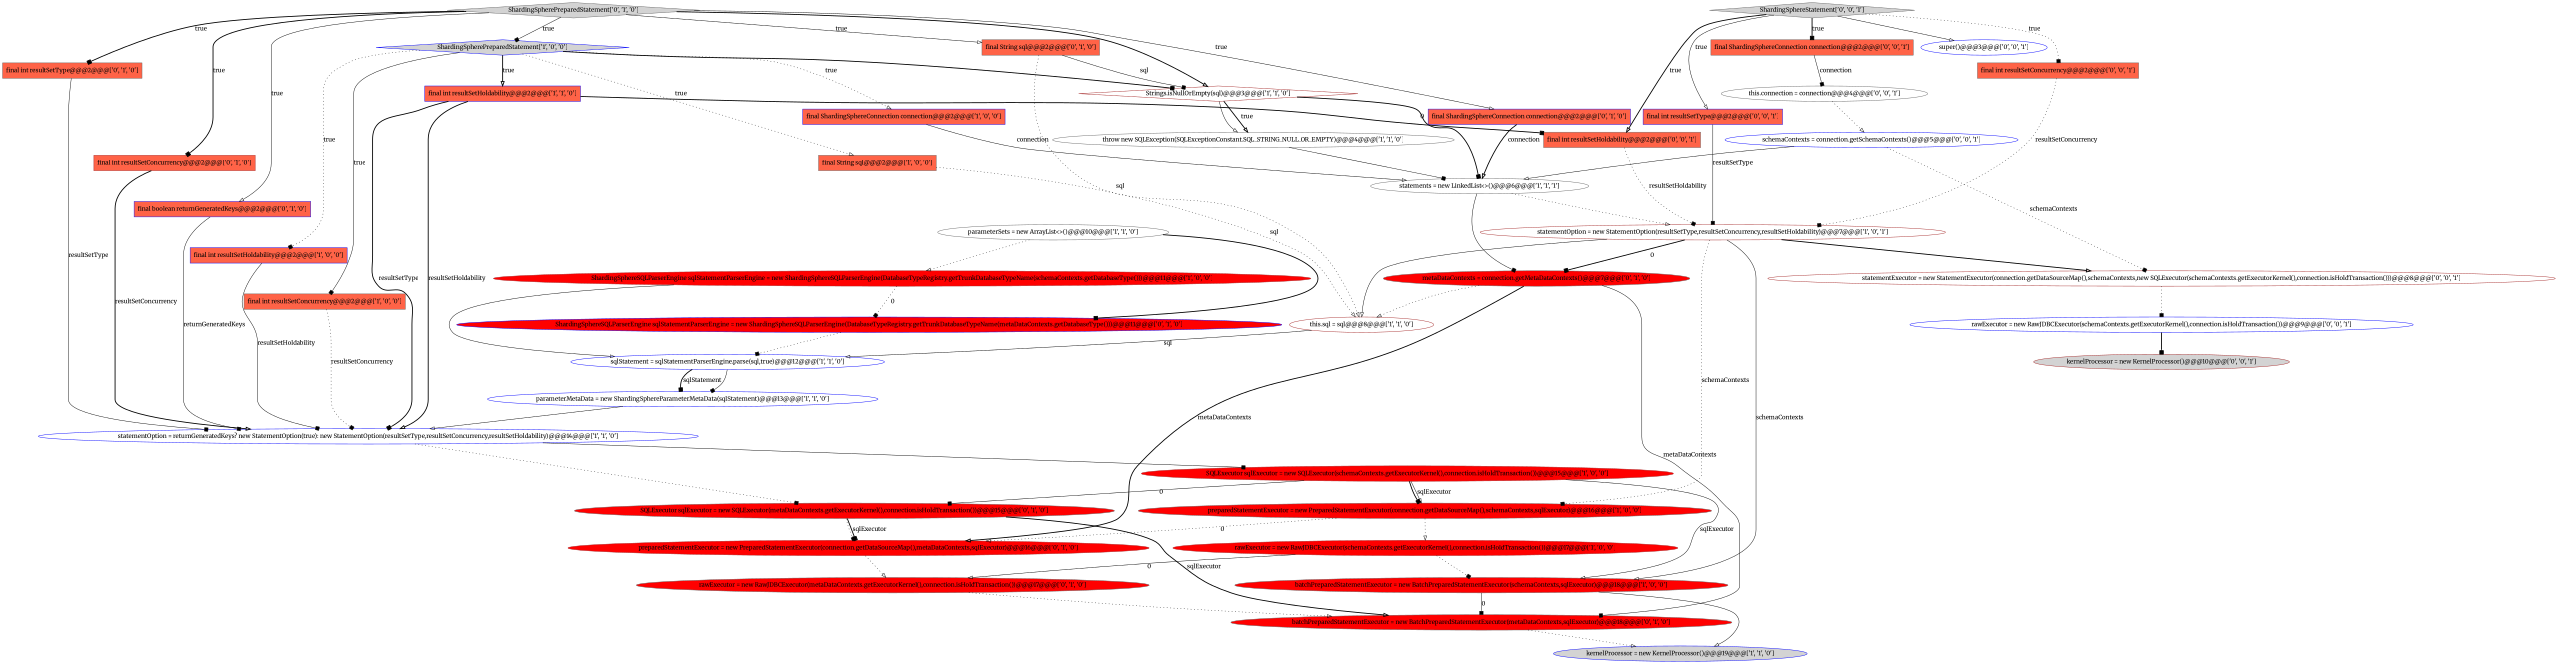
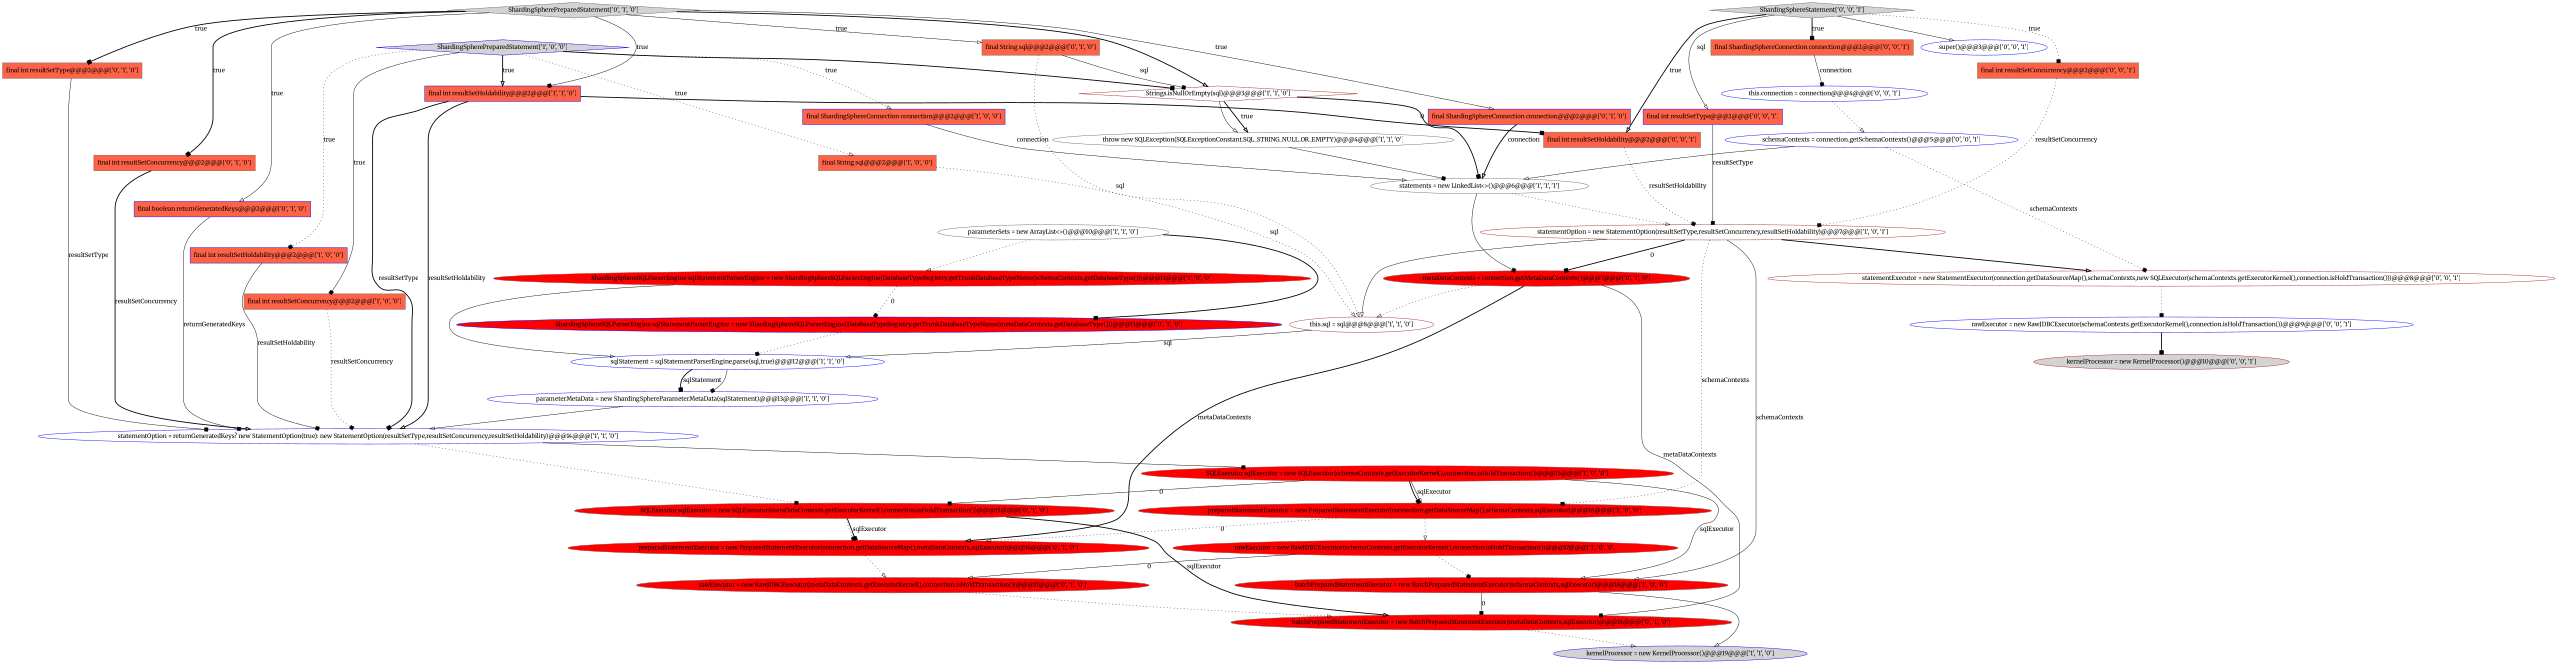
  digraph {
    fontname=Merriweather
    node [color=gray40 fillcolor=white fontname=Merriweather shape=ellipse style=filled]
    edge [arrowhead=box fontname=Merriweather style=solid]
    n1 [label="parameterSets = new ArrayList<>()@@@10@@@['1', '1', '0']"]
    n2 [color=blue fillcolor=red label="ShardingSphereSQLParserEngine sqlStatementParserEngine = new ShardingSphereSQLParserEngine(DatabaseTypeRegistry.getTrunkDatabaseTypeName(metaDataContexts.getDatabaseType()))@@@11@@@['0', '1', '0']"]
    n3 [color=brown fillcolor=red label="ShardingSphereSQLParserEngine sqlStatementParserEngine = new ShardingSphereSQLParserEngine(DatabaseTypeRegistry.getTrunkDatabaseTypeName(schemaContexts.getDatabaseType()))@@@11@@@['1', '0', '0']"]
    n4 [color=brown label="statementOption = new StatementOption(resultSetType,resultSetConcurrency,resultSetHoldability)@@@7@@@['1', '0', '1']"]
    n5 [fillcolor=red label="batchPreparedStatementExecutor = new BatchPreparedStatementExecutor(schemaContexts,sqlExecutor)@@@18@@@['1', '0', '0']"]
    n6 [fillcolor=red label="preparedStatementExecutor = new PreparedStatementExecutor(connection.getDataSourceMap(),schemaContexts,sqlExecutor)@@@16@@@['1', '0', '0']"]
    n7 [color=brown label="statementExecutor = new StatementExecutor(connection.getDataSourceMap(),schemaContexts,new SQLExecutor(schemaContexts.getExecutorKernel(),connection.isHoldTransaction()))@@@8@@@['0', '0', '1']"]
    n8 [fillcolor=red label="metaDataContexts = connection.getMetaDataContexts()@@@7@@@['0', '1', '0']"]
    n9 [color=brown label="this.sql = sql@@@8@@@['1', '1', '0']"]
    n10 [fillcolor=tomato label="final int resultSetType@@@2@@@['0', '1', '0']" shape=box]
    n11 [color=blue label="statementOption = returnGeneratedKeys? new StatementOption(true): new StatementOption(resultSetType,resultSetConcurrency,resultSetHoldability)@@@14@@@['1', '1', '0']"]
    n12 [color=brown fillcolor=red label="SQLExecutor sqlExecutor = new SQLExecutor(schemaContexts.getExecutorKernel(),connection.isHoldTransaction())@@@15@@@['1', '0', '0']"]
    n13 [fillcolor=red label="SQLExecutor sqlExecutor = new SQLExecutor(metaDataContexts.getExecutorKernel(),connection.isHoldTransaction())@@@15@@@['0', '1', '0']"]
    n14 [color=blue fillcolor=lightgray label="kernelProcessor = new KernelProcessor()@@@19@@@['1', '1', '0']"]
    n15 [fillcolor=red label="batchPreparedStatementExecutor = new BatchPreparedStatementExecutor(metaDataContexts,sqlExecutor)@@@18@@@['0', '1', '0']"]
    n16 [color=brown fillcolor=red label="preparedStatementExecutor = new PreparedStatementExecutor(connection.getDataSourceMap(),metaDataContexts,sqlExecutor)@@@16@@@['0', '1', '0']"]
    n17 [color=brown fillcolor=red label="rawExecutor = new RawJDBCExecutor(schemaContexts.getExecutorKernel(),connection.isHoldTransaction())@@@17@@@['1', '0', '0']"]
    n18 [fillcolor=tomato label="final ShardingSphereConnection connection@@@2@@@['0', '0', '1']" shape=box]
-   n19 [label="this.connection = connection@@@4@@@['0', '0', '1']"]
+   n19 [color=blue label="this.connection = connection@@@4@@@['0', '0', '1']"]
    n20 [color=blue label="schemaContexts = connection.getSchemaContexts()@@@5@@@['0', '0', '1']"]
    n21 [label="statements = new LinkedList<>()@@@6@@@['1', '1', '1']"]
    n22 [color=blue label="rawExecutor = new RawJDBCExecutor(schemaContexts.getExecutorKernel(),connection.isHoldTransaction())@@@9@@@['0', '0', '1']"]
    n23 [color=blue label="sqlStatement = sqlStatementParserEngine.parse(sql,true)@@@12@@@['1', '1', '0']"]
    n24 [color=blue label="parameterMetaData = new ShardingSphereParameterMetaData(sqlStatement)@@@13@@@['1', '1', '0']"]
    n25 [color=brown label="Strings.isNullOrEmpty(sql)@@@3@@@['1', '1', '0']" shape=diamond]
    n26 [label="throw new SQLException(SQLExceptionConstant.SQL_STRING_NULL_OR_EMPTY)@@@4@@@['1', '1', '0']"]
    n27 [color=blue fillcolor=tomato label="final ShardingSphereConnection connection@@@2@@@['0', '1', '0']" shape=box]
    n28 [color=brown fillcolor=tomato label="final int resultSetConcurrency@@@2@@@['0', '1', '0']" shape=box]
    n29 [color=blue fillcolor=tomato label="final boolean returnGeneratedKeys@@@2@@@['0', '1', '0']" shape=box]
    n30 [color=brown fillcolor=lightgray label="kernelProcessor = new KernelProcessor()@@@10@@@['0', '0', '1']"]
    n31 [fillcolor=red label="rawExecutor = new RawJDBCExecutor(metaDataContexts.getExecutorKernel(),connection.isHoldTransaction())@@@17@@@['0', '1', '0']"]
    n32 [color=blue fillcolor=tomato label="final int resultSetHoldability@@@2@@@['1', '0', '0']" shape=box]
    n33 [fillcolor=tomato label="final int resultSetConcurrency@@@2@@@['0', '0', '1']" shape=box]
    n34 [fillcolor=tomato label="final String sql@@@2@@@['1', '0', '0']" shape=box]
    n35 [fillcolor=tomato label="final int resultSetHoldability@@@2@@@['0', '0', '1']" shape=box]
    n36 [fillcolor=lightgray label="ShardingSphereStatement['0', '0', '1']" shape=diamond]
    n37 [color=blue fillcolor=tomato label="final int resultSetType@@@2@@@['0', '0', '1']" shape=box]
    n38 [color=blue label="super()@@@3@@@['0', '0', '1']"]
    n39 [color=blue fillcolor=tomato label="final int resultSetHoldability@@@2@@@['1', '1', '0']" shape=box]
    n40 [fillcolor=tomato label="final String sql@@@2@@@['0', '1', '0']" shape=box]
    n41 [color=blue fillcolor=tomato label="final ShardingSphereConnection connection@@@2@@@['1', '0', '0']" shape=box]
    n42 [fillcolor=tomato label="final int resultSetConcurrency@@@2@@@['1', '0', '0']" shape=box]
    n43 [color=blue fillcolor=lightgray label="ShardingSpherePreparedStatement['1', '0', '0']" shape=diamond]
    n44 [fillcolor=lightgray label="ShardingSpherePreparedStatement['0', '1', '0']" shape=diamond]
    n1 -> n2 [style=bold]
    n1 -> n3 [arrowhead=onormal style=dotted]
    n2 -> n23 [style=dotted]
    n3 -> n2 [label=0 style=dotted]
    n3 -> n23 [arrowhead=onormal]
    n4 -> n5 [arrowhead=onormal label=schemaContexts]
    n4 -> n6 [label=schemaContexts style=dotted]
    n4 -> n7 [arrowhead=onormal style=bold]
    n4 -> n8 [label=0 style=bold]
    n4 -> n9 [arrowhead=onormal]
    n5 -> n14 [arrowhead=onormal]
    n5 -> n15 [label=0]
    n6 -> n16 [arrowhead=onormal label=0 style=dotted]
    n6 -> n17 [arrowhead=onormal style=dotted]
    n7 -> n22 [style=dotted]
    n8 -> n9 [arrowhead=onormal style=dotted]
    n8 -> n15 [label=metaDataContexts]
    n8 -> n16 [arrowhead=onormal label=metaDataContexts style=bold]
    n9 -> n23 [arrowhead=onormal label=sql]
    n10 -> n11 [label=resultSetType]
    n11 -> n12
    n11 -> n13 [style=dotted]
    n12 -> n5 [arrowhead=onormal label=sqlExecutor]
    n12 -> n6 [style=bold]
    n12 -> n6 [arrowhead=onormal label=sqlExecutor]
    n12 -> n13 [label=0]
    n13 -> n15 [arrowhead=onormal label=sqlExecutor style=bold]
    n13 -> n16 [label=sqlExecutor style=bold]
    n13 -> n16 [style=dotted]
    n15 -> n14 [arrowhead=onormal style=dotted]
    n16 -> n31 [arrowhead=onormal style=dotted]
    n17 -> n5 [style=dotted]
    n17 -> n31 [arrowhead=onormal label=0]
    n18 -> n19 [label=connection]
    n19 -> n20 [arrowhead=onormal style=dotted]
    n20 -> n7 [label=schemaContexts style=dotted]
    n20 -> n21 [arrowhead=onormal]
    n21 -> n4 [arrowhead=onormal style=dotted]
    n21 -> n8
    n22 -> n30 [style=bold]
    n23 -> n24 [label=sqlStatement style=bold]
    n23 -> n24
    n24 -> n11 [arrowhead=onormal]
    n25 -> n21 [style=bold]
    n25 -> n26 [arrowhead=onormal label=true style=bold]
    n25 -> n26 [arrowhead=onormal]
    n26 -> n21
    n27 -> n21 [arrowhead=onormal label=connection style=bold]
    n28 -> n11 [arrowhead=onormal label=resultSetConcurrency style=bold]
    n29 -> n11 [label=returnGeneratedKeys]
    n31 -> n15 [arrowhead=onormal style=dotted]
    n32 -> n11 [label=resultSetHoldability]
    n33 -> n4 [label=resultSetConcurrency style=dotted]
    n34 -> n9 [arrowhead=onormal label=sql style=dotted]
    n35 -> n4 [label=resultSetHoldability style=dotted]
    n36 -> n18 [label=true style=bold]
    n36 -> n33 [label=true style=dotted]
    n36 -> n35 [arrowhead=onormal label=true style=bold]
-   n36 -> n37 [arrowhead=onormal label=true]
+   n36 -> n37 [arrowhead=onormal label=sql]
    n36 -> n38 [arrowhead=onormal]
    n37 -> n4 [label=resultSetType]
    n39 -> n11 [label=resultSetType style=bold]
    n39 -> n11 [arrowhead=onormal label=resultSetHoldability style=bold]
    n39 -> n35 [label=0 style=bold]
    n40 -> n9 [arrowhead=onormal label=sql style=dotted]
    n40 -> n25 [label=sql]
    n41 -> n21 [arrowhead=onormal label=connection]
    n42 -> n11 [label=resultSetConcurrency style=dotted]
    n43 -> n25 [style=bold]
    n43 -> n32 [label=true style=dotted]
    n43 -> n34 [arrowhead=onormal label=true style=dotted]
    n43 -> n39 [arrowhead=onormal label=true style=bold]
    n43 -> n41 [arrowhead=onormal label=true style=dotted]
    n43 -> n42 [label=true]
    n44 -> n10 [label=true style=bold]
    n44 -> n25 [arrowhead=onormal style=bold]
    n44 -> n27 [arrowhead=onormal label=true]
    n44 -> n28 [label=true style=bold]
    n44 -> n29 [arrowhead=onormal label=true]
-   n44 -> n43 [label=true]
+   n44 -> n39 [label=true]
    n44 -> n40 [arrowhead=onormal label=true]
  }
